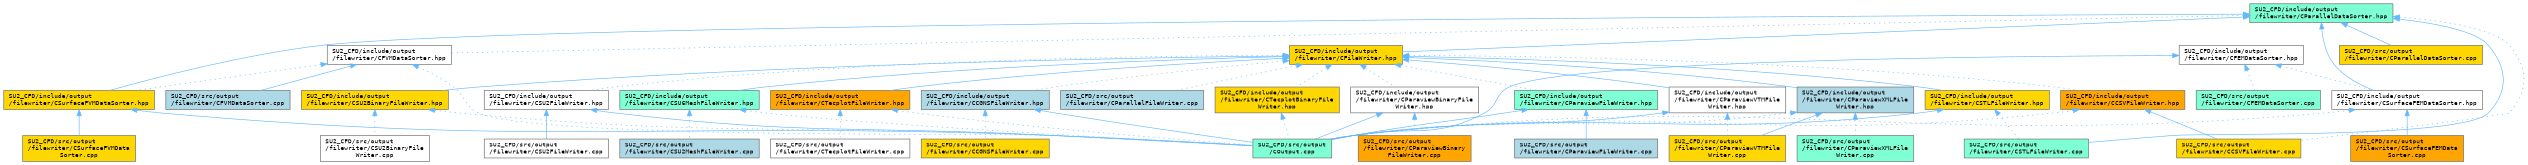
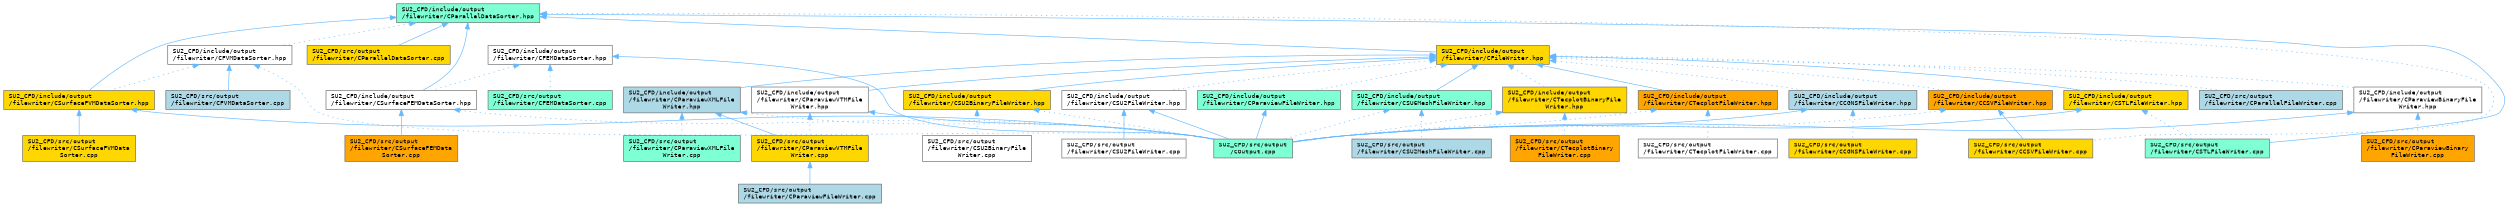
  digraph {
    fontname="DejaVu Sans Mono"
    node [color=grey40 fillcolor=gold fontname="DejaVu Sans Mono" fontsize=10 shape=box style=filled]
    edge [color=steelblue1 dir=back fontname="DejaVu Sans Mono" fontsize=10 labelfontname=Helvetica labelfontsize=10 style=dotted]
    n1 [color=gray40 fillcolor=aquamarine fontcolor=black height=0.2 label="SU2_CFD/include/output\l/filewriter/CParallelDataSorter.hpp" width=0.4]
    n2 [fillcolor=white height=0.2 label="SU2_CFD/include/output\l/filewriter/CSurfaceFEMDataSorter.hpp" width=0.4]
    n3 [fillcolor=white height=0.2 label="SU2_CFD/include/output\l/filewriter/CFVMDataSorter.hpp" width=0.4]
    n4 [height=0.2 label="SU2_CFD/include/output\l/filewriter/CSurfaceFVMDataSorter.hpp" width=0.4]
    n5 [height=0.2 label="SU2_CFD/include/output\l/filewriter/CFileWriter.hpp" width=0.4]
    n6 [height=0.2 label="SU2_CFD/src/output\l/filewriter/CCSVFileWriter.cpp" width=0.4]
    n7 [fillcolor=aquamarine height=0.2 label="SU2_CFD/src/output\l/filewriter/CSTLFileWriter.cpp" width=0.4]
    n8 [height=0.2 label="SU2_CFD/src/output\l/filewriter/CParallelDataSorter.cpp" width=0.4]
    n9 [fillcolor=white height=0.2 label="SU2_CFD/include/output\l/filewriter/CFEMDataSorter.hpp" width=0.4]
    n10 [fillcolor=aquamarine height=0.2 label="SU2_CFD/src/output\l/COutput.cpp" width=0.4]
    n11 [fillcolor=aquamarine height=0.2 label="SU2_CFD/src/output\l/filewriter/CFEMDataSorter.cpp" width=0.4]
    n12 [fillcolor=orange height=0.2 label="SU2_CFD/src/output\l/filewriter/CSurfaceFEMData\lSorter.cpp" width=0.4]
    n13 [fillcolor=lightblue height=0.2 label="SU2_CFD/src/output\l/filewriter/CFVMDataSorter.cpp" width=0.4]
    n14 [height=0.2 label="SU2_CFD/src/output\l/filewriter/CSurfaceFVMData\lSorter.cpp" width=0.4]
    n15 [fillcolor=lightblue height=0.2 label="SU2_CFD/include/output\l/filewriter/CCGNSFileWriter.hpp" width=0.4]
    n16 [fillcolor=orange height=0.2 label="SU2_CFD/include/output\l/filewriter/CCSVFileWriter.hpp" width=0.4]
    n17 [fillcolor=white height=0.2 label="SU2_CFD/include/output\l/filewriter/CParaviewBinaryFile\lWriter.hpp" width=0.4]
    n18 [fillcolor=aquamarine height=0.2 label="SU2_CFD/include/output\l/filewriter/CParaviewFileWriter.hpp" width=0.4]
    n19 [fillcolor=white height=0.2 label="SU2_CFD/include/output\l/filewriter/CParaviewVTMFile\lWriter.hpp" width=0.4]
    n20 [fillcolor=lightblue height=0.2 label="SU2_CFD/include/output\l/filewriter/CParaviewXMLFile\lWriter.hpp" width=0.4]
    n21 [height=0.2 label="SU2_CFD/include/output\l/filewriter/CSTLFileWriter.hpp" width=0.4]
    n22 [height=0.2 label="SU2_CFD/include/output\l/filewriter/CSU2BinaryFileWriter.hpp" width=0.4]
    n23 [fillcolor=white height=0.2 label="SU2_CFD/include/output\l/filewriter/CSU2FileWriter.hpp" width=0.4]
    n24 [fillcolor=aquamarine height=0.2 label="SU2_CFD/include/output\l/filewriter/CSU6MeshFileWriter.hpp" width=0.4]
    n25 [height=0.2 label="SU2_CFD/include/output\l/filewriter/CTecplotBinaryFile\lWriter.hpp" width=0.4]
    n26 [fillcolor=orange height=0.2 label="SU2_CFD/include/output\l/filewriter/CTecplotFileWriter.hpp" width=0.4]
    n27 [fillcolor=lightblue height=0.2 label="SU2_CFD/src/output\l/filewriter/CParallelFileWriter.cpp" width=0.4]
    n28 [height=0.2 label="SU2_CFD/src/output\l/filewriter/CCGNSFileWriter.cpp" width=0.4]
    n29 [fillcolor=orange height=0.2 label="SU2_CFD/src/output\l/filewriter/CParaviewBinary\lFileWriter.cpp" width=0.4]
    n30 [fillcolor=lightblue height=0.2 label="SU2_CFD/src/output\l/filewriter/CParaviewFileWriter.cpp" width=0.4]
    n31 [height=0.2 label="SU2_CFD/src/output\l/filewriter/CParaviewVTMFile\lWriter.cpp" width=0.4]
    n32 [fillcolor=aquamarine height=0.2 label="SU2_CFD/src/output\l/filewriter/CParaviewXMLFile\lWriter.cpp" width=0.4]
    n33 [fillcolor=white height=0.2 label="SU2_CFD/src/output\l/filewriter/CSU2BinaryFile\lWriter.cpp" width=0.4]
    n34 [fillcolor=white height=0.2 label="SU2_CFD/src/output\l/filewriter/CSU2FileWriter.cpp" width=0.4]
    n35 [fillcolor=lightblue height=0.2 label="SU2_CFD/src/output\l/filewriter/CSU2MeshFileWriter.cpp" width=0.4]
+   n36 [fillcolor=orange height=0.2 label="SU2_CFD/src/output\l/filewriter/CTecplotBinary\lFileWriter.cpp" width=0.4]
    n37 [fillcolor=white height=0.2 label="SU2_CFD/src/output\l/filewriter/CTecplotFileWriter.cpp" width=0.4]
    n1 -> n2 [style=solid]
    n1 -> n3
    n1 -> n4 [style=solid]
    n1 -> n5 [style=solid]
    n1 -> n6
    n1 -> n7 [style=solid]
    n1 -> n8 [style=solid]
    n2 -> n10
    n2 -> n12 [style=solid]
    n3 -> n4
    n3 -> n10
    n3 -> n13 [style=solid]
    n4 -> n10 [style=solid]
    n4 -> n14 [style=solid]
    n5 -> n15
    n5 -> n16
    n5 -> n17
    n5 -> n18
    n5 -> n19 [style=solid]
    n5 -> n20 [style=solid]
    n5 -> n21 [style=solid]
    n5 -> n22 [style=solid]
    n5 -> n23
    n5 -> n24 [style=solid]
    n5 -> n25
    n5 -> n26 [style=solid]
    n5 -> n27
    n9 -> n2
    n9 -> n10 [style=solid]
    n9 -> n11
    n15 -> n10 [style=solid]
    n15 -> n28
    n16 -> n6 [style=solid]
    n16 -> n10
    n17 -> n10 [style=solid]
    n17 -> n29
    n18 -> n10 [style=solid]
-   n18 -> n30 [style=solid]
+   n31 -> n30 [style=solid]
    n19 -> n10 [style=solid]
    n19 -> n31
    n20 -> n10
    n20 -> n31 [style=solid]
    n20 -> n32
    n21 -> n7
    n21 -> n10 [style=solid]
    n22 -> n10
    n22 -> n33
    n23 -> n10 [style=solid]
    n23 -> n34 [style=solid]
    n24 -> n10
    n24 -> n35
    n25 -> n10
+   n25 -> n36
    n26 -> n10
    n26 -> n37
  }
